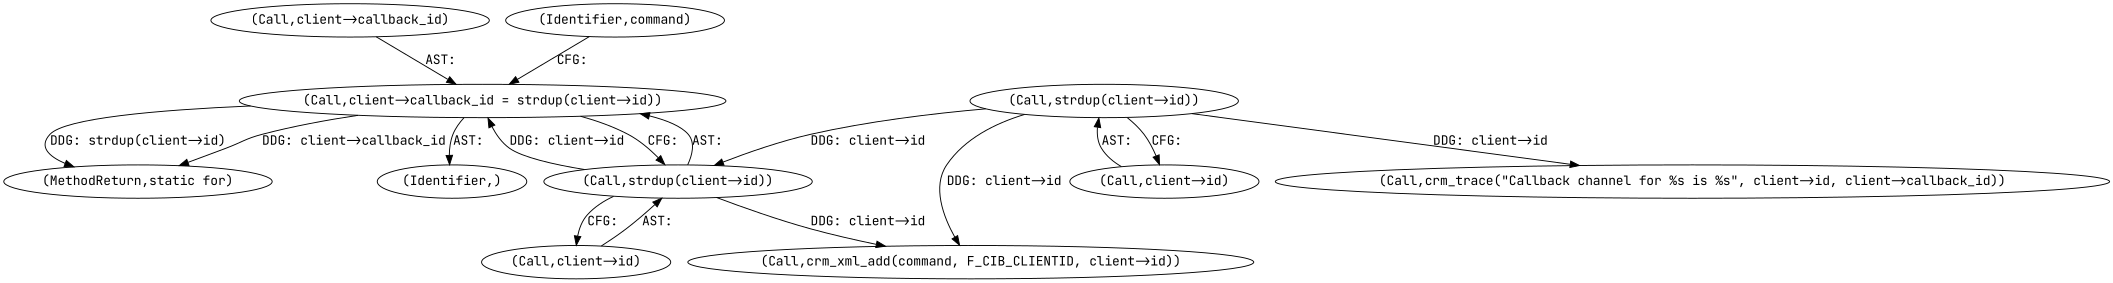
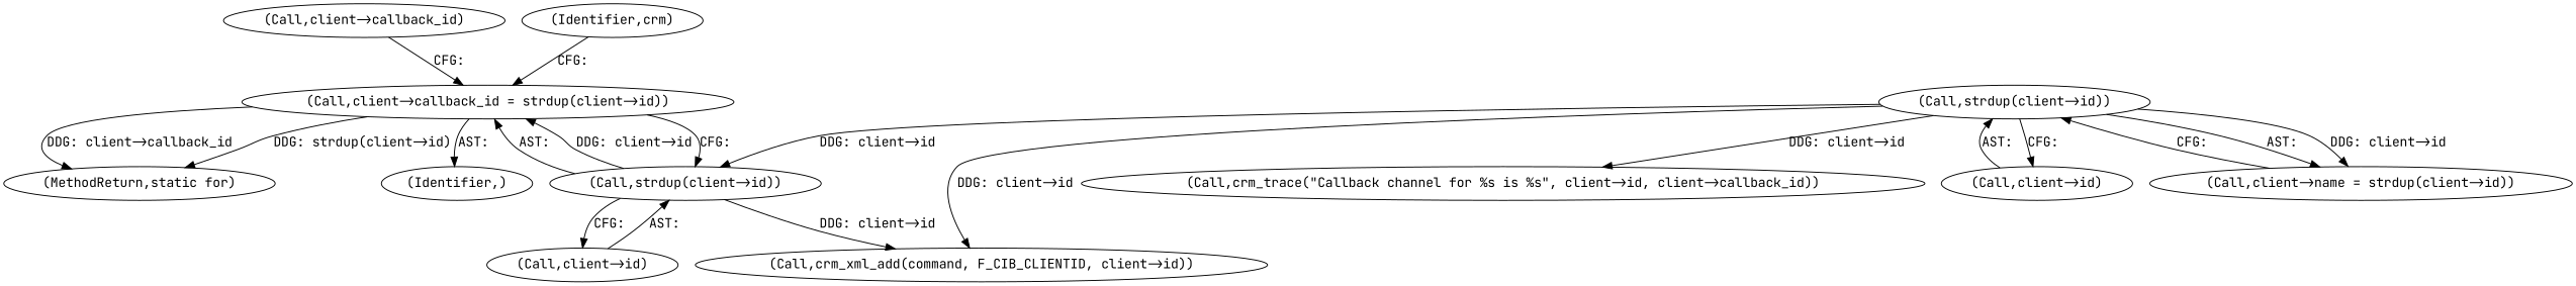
  digraph {
    fontname="JetBrains Mono"
    node [fontname="JetBrains Mono"]
    edge [fontname="JetBrains Mono"]
    n1 [label="(Call,client->callback_id = strdup(client->id))"]
    n2 [label="(Call,strdup(client->id))"]
    n3 [label="(MethodReturn,static for)"]
    n4 [label="(Identifier,)"]
    n5 [label="(Call,crm_xml_add(command, F_CIB_CLIENTID, client->id))"]
    n6 [label="(Call,client->id)"]
    n7 [label="(Call,strdup(client->id))"]
+   n8 [label="(Call,client->name = strdup(client->id))"]
    n9 [label="(Call,client->id)"]
    n10 [label="(Call,crm_trace(\"Callback channel for %s is %s\", client->id, client->callback_id))"]
    n11 [label="(Call,client->callback_id)"]
-   n12 [label="(Identifier,command)"]
+   n12 [label="(Identifier,crm)"]
    n1 -> n2 [label="CFG: "]
    n1 -> n3 [label="DDG: strdup(client->id)"]
    n1 -> n3 [label="DDG: client->callback_id"]
    n1 -> n4 [label="AST: "]
    n2 -> n1 [label="AST: "]
    n2 -> n1 [label="DDG: client->id"]
    n2 -> n5 [label="DDG: client->id"]
    n2 -> n6 [label="CFG: "]
    n6 -> n2 [label="AST: "]
    n7 -> n2 [label="DDG: client->id"]
    n7 -> n5 [label="DDG: client->id"]
+   n7 -> n8 [label="AST: "]
+   n7 -> n8 [label="DDG: client->id"]
    n7 -> n9 [label="CFG: "]
    n7 -> n10 [label="DDG: client->id"]
+   n8 -> n7 [label="CFG: "]
    n9 -> n7 [label="AST: "]
-   n11 -> n1 [label="AST: "]
+   n11 -> n1 [label="CFG: "]
    n12 -> n1 [label="CFG: "]
  }
